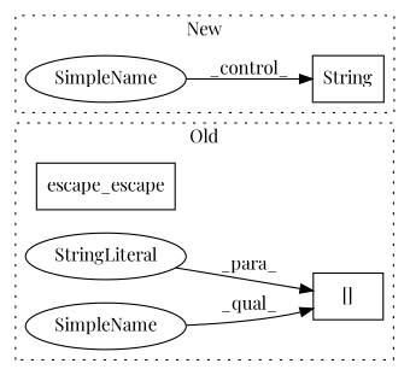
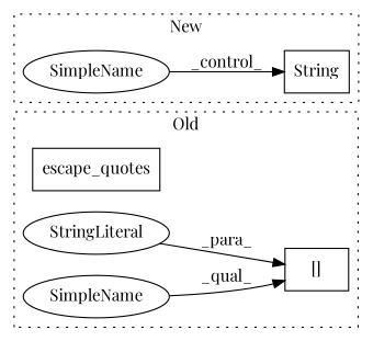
  digraph {
    rankdir=LR
    fontname="Playfair Display"
    node [a=32 shape=box fontname="Playfair Display"]
    edge [fontname="Playfair Display"]
-   n1 [l="14,1" label=escape_escape s="5557,5592"]
+   n1 [l="14,1" label=escape_quotes s="5557,5592"]
    n2 [a=2 l="5,1" label="[]" s="5578,5590"]
    n3 [a=45 l=7 label=StringLiteral s=5583 shape=ellipse]
    n4 [a=42 l=4 label=SimpleName s=5578 shape=ellipse]
    n5 [l="7,1" label=String s="5664,5674"]
    n6 [a=42 l=9 label=SimpleName s=5479 shape=ellipse]
    subgraph cluster_1 {
      label=Old
      style=dotted
      n1
      n2
      n3
      n4
    }
    subgraph cluster_2 {
      label=New
      style=dotted
      n5
      n6
    }
    n3 -> n2 [label=_para_]
    n4 -> n2 [label=_qual_]
    n6 -> n5 [label=_control_]
  }
